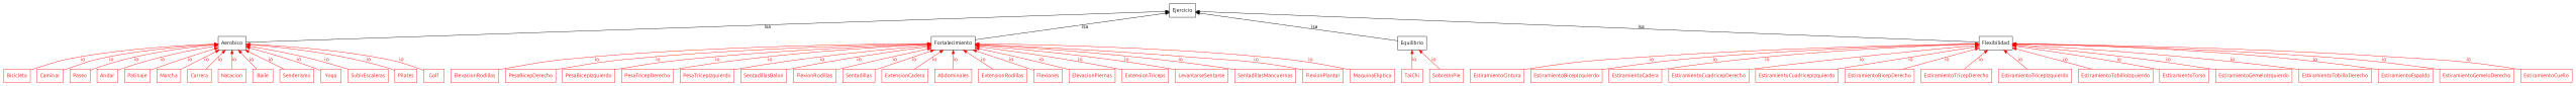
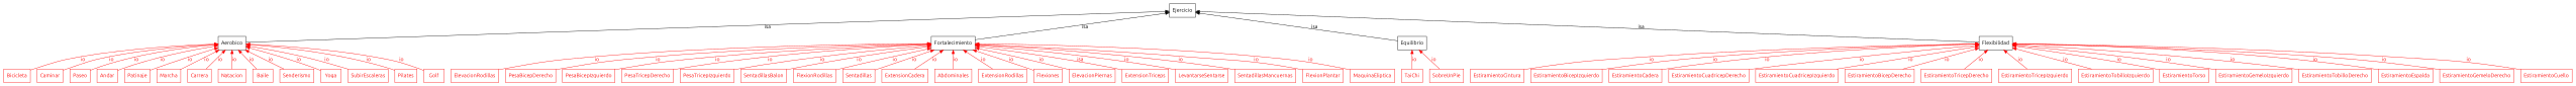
  digraph {
    fontname=Ubuntu
    node [color="0.0,1.0,1.0" fontcolor="0.0,1.0,1.0" fontname=Ubuntu shape=box]
    edge [color="0.0,1.0,1.0" dir=back fontcolor="0.0,1.0,1.0" fontname=Ubuntu]
    n1 [height=0.50 label=Bicicleta width=0.92]
    n2 [color="0.0,0.0,0.0" fontcolor="0.0,0.0,0.0" height=0.50 label=Aerobico width=0.94]
    n3 [height=0.50 label=Caminar width=0.89]
    n4 [height=0.50 label=Paseo width=0.75]
    n5 [height=0.50 label=Andar width=0.75]
    n6 [height=0.50 label=Patinaje width=0.83]
    n7 [height=0.50 label=Marcha width=0.81]
    n8 [height=0.50 label=Carrera width=0.81]
    n9 [height=0.50 label=Natacion width=0.92]
    n10 [height=0.50 label=Baile width=0.75]
    n11 [height=0.50 label=Senderismo width=1.14]
    n12 [height=0.50 label=Yoga width=0.75]
    n13 [height=0.50 label=SubirEscaleras width=1.36]
    n14 [height=0.50 label=Pilates width=0.75]
    n15 [height=0.50 label=Golf width=0.75]
    n16 [height=0.50 label=ElevacionRodillas width=1.64]
    n17 [color="0.0,0.0,0.0" fontcolor="0.0,0.0,0.0" height=0.50 label=Fortalecimiento width=1.44]
    n18 [height=0.50 label=PesaBicepDerecho width=1.69]
    n19 [height=0.50 label=PesaBicepIzquierdo width=1.78]
    n20 [height=0.50 label=PesaTricepDerecho width=1.75]
    n21 [height=0.50 label=PesaTricepIzquierdo width=1.83]
    n22 [height=0.50 label=SentadillasBalon width=1.53]
    n23 [height=0.50 label=FlexionRodillas width=1.44]
    n24 [height=0.50 label=Sentadillas width=1.06]
    n25 [height=0.50 label=ExtensionCadera width=1.56]
    n26 [height=0.50 label=Abdominales width=1.25]
    n27 [height=0.50 label=ExtensionRodillas width=1.64]
    n28 [height=0.50 label=Flexiones width=0.97]
    n29 [height=0.50 label=ElevacionPiernas width=1.56]
    n30 [height=0.50 label=ExtensionTriceps width=1.58]
    n31 [height=0.50 label=LevantarseSentarse width=1.72]
    n32 [height=0.50 label=SentadillasMancuernas width=2.03]
    n33 [height=0.50 label=FlexionPlantar width=1.36]
    n34 [height=0.50 label=MaquinaEliptica width=1.50]
    n35 [color="0.0,0.0,0.0" fontcolor="0.0,0.0,0.0" height=0.50 label=Ejercicio width=0.92]
    n36 [color="0.0,0.0,0.0" fontcolor="0.0,0.0,0.0" height=0.50 label=Equilibrio width=1.00]
    n37 [color="0.0,0.0,0.0" fontcolor="0.0,0.0,0.0" height=0.50 label=Flexibilidad width=1.17]
    n38 [height=0.50 label=TaiChi width=0.75]
    n39 [height=0.50 label=SobreUnPie width=1.17]
    n40 [height=0.50 label=EstiramientoCintura width=1.81]
    n41 [height=0.50 label=EstiramientoBicepIzquierdo width=2.42]
    n42 [height=0.50 label=EstiramientoCadera width=1.75]
    n43 [height=0.50 label=EstiramientoCuadricepDerecho width=2.67]
    n44 [height=0.50 label=EstiramientoCuadricepIzquierdo width=2.75]
    n45 [height=0.50 label=EstiramientoBicepDerecho width=2.33]
    n46 [height=0.50 label=EstiramientoTricepDerecho width=2.36]
    n47 [height=0.50 label=EstiramientoTricepIzquierdo width=2.47]
    n48 [height=0.50 label=EstiramientoTobilloIzquierdo width=2.53]
    n49 [height=0.50 label=EstiramientoTorso width=1.67]
    n50 [height=0.50 label=EstiramientoGemeloIzquierdo width=2.56]
    n51 [height=0.50 label=EstiramientoTobilloDerecho width=2.44]
    n52 [height=0.50 label=EstiramientoEspalda width=1.83]
    n53 [height=0.50 label=EstiramientoGemeloDerecho width=2.47]
    n54 [height=0.50 label=EstiramientoCuello width=1.72]
    n2 -> n1 [label=io]
    n2 -> n3 [label=io]
    n2 -> n4 [label=io]
    n2 -> n5 [label=io]
    n2 -> n6 [label=io]
    n2 -> n7 [label=io]
    n2 -> n8 [label=io]
    n2 -> n9 [label=io]
    n2 -> n10 [label=io]
    n2 -> n11 [label=io]
    n2 -> n12 [label=io]
    n2 -> n13 [label=io]
    n2 -> n14 [label=io]
    n2 -> n15 [label=io]
    n17 -> n16 [label=io]
    n17 -> n18 [label=io]
    n17 -> n19 [label=io]
    n17 -> n20 [label=io]
    n17 -> n21 [label=io]
    n17 -> n22 [label=io]
    n17 -> n23 [label=io]
    n17 -> n24 [label=io]
    n17 -> n25 [label=io]
    n17 -> n26 [label=io]
    n17 -> n27 [label=io]
    n17 -> n28 [label=io]
    n17 -> n29 [label=io]
-   n17 -> n30 [label=io]
+   n17 -> n30 [label=isa]
    n17 -> n31 [label=io]
    n17 -> n32 [label=io]
    n17 -> n33 [label=io]
    n17 -> n34 [label=io]
    n35 -> n2 [color="0.0,0.0,0.0" fontcolor="0.0,0.0,0.0" label=isa]
    n35 -> n17 [color="0.0,0.0,0.0" fontcolor="0.0,0.0,0.0" label=isa]
    n35 -> n36 [color="0.0,0.0,0.0" fontcolor="0.0,0.0,0.0" label=isa]
    n35 -> n37 [color="0.0,0.0,0.0" fontcolor="0.0,0.0,0.0" label=isa]
    n36 -> n38 [label=io]
    n36 -> n39 [label=io]
    n37 -> n40 [label=io]
    n37 -> n41 [label=io]
    n37 -> n42 [label=io]
    n37 -> n43 [label=io]
    n37 -> n44 [label=io]
    n37 -> n45 [label=io]
    n37 -> n46 [label=io]
    n37 -> n47 [label=io]
    n37 -> n48 [label=io]
    n37 -> n49 [label=io]
    n37 -> n50 [label=io]
    n37 -> n51 [label=io]
    n37 -> n52 [label=io]
    n37 -> n53 [label=io]
    n37 -> n54 [label=io]
  }
